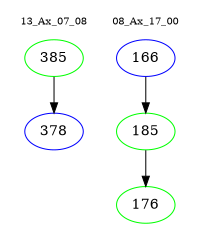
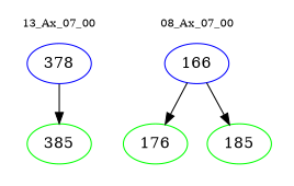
  digraph {
    node [color=green]
    edge [color=black]
    n1 [color=blue label=378]
    n2 [label=385]
    n3 [color=blue label=166]
    n4 [label=176]
    n5 [label=185]
    subgraph cluster_1 {
      color=white
      fontsize=10
-     label="13_Ax_07_08"
+     label="13_Ax_07_00"
      n1
      n2
    }
    subgraph cluster_2 {
      color=white
      fontsize=10
-     label="08_Ax_17_00"
+     label="08_Ax_07_00"
      n3
      n4
      n5
    }
-   n2 -> n1
-   n5 -> n4
+   n1 -> n2
+   n3 -> n4
    n3 -> n5
  }
